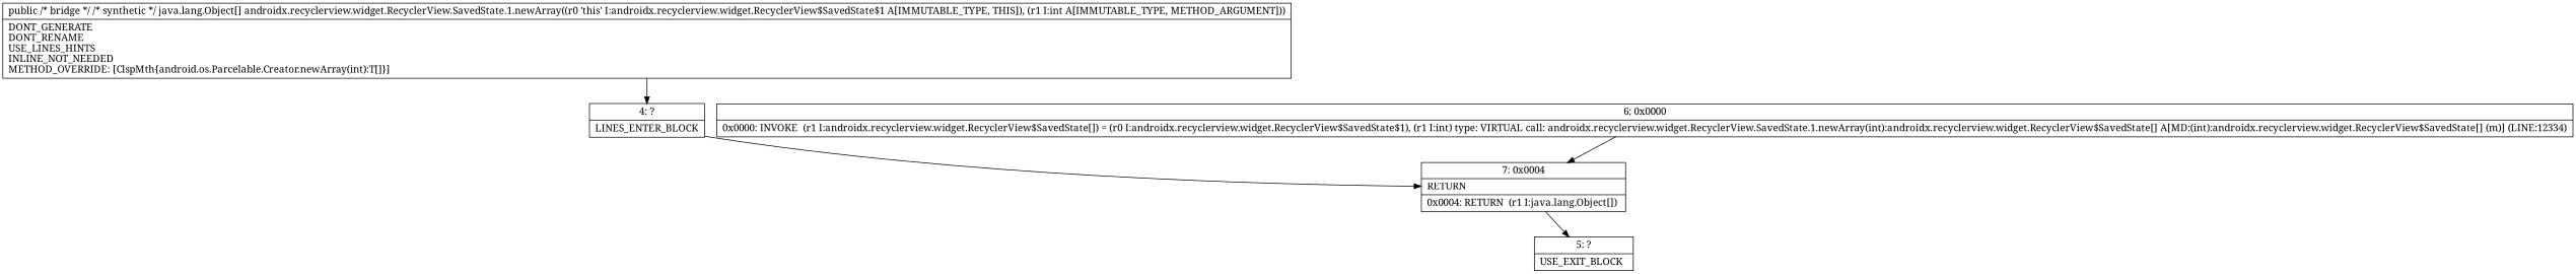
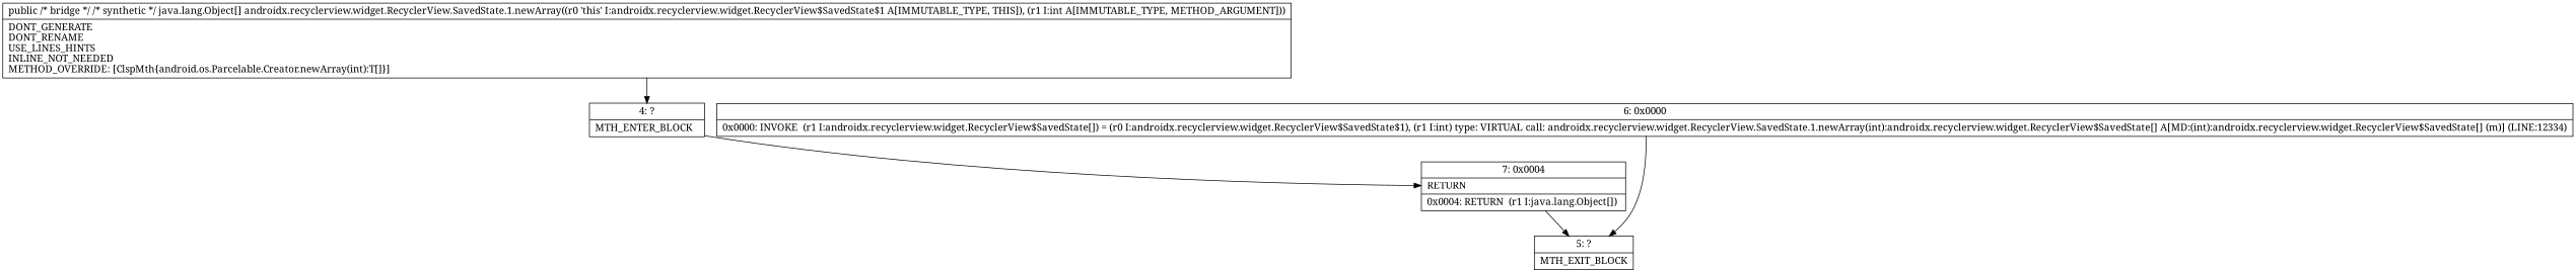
  digraph {
    fontname="Noto Serif"
    node [fontname="Noto Serif" shape=record]
    edge [fontname="Noto Serif"]
-   n1 [label="{4\:\ ?|LINES_ENTER_BLOCK\l}"]
+   n1 [label="{4\:\ ?|MTH_ENTER_BLOCK\l}"]
    n2 [label="{7\:\ 0x0004|RETURN\l|0x0004: RETURN  (r1 I:java.lang.Object[]) \l}"]
    n3 [label="{6\:\ 0x0000|0x0000: INVOKE  (r1 I:androidx.recyclerview.widget.RecyclerView$SavedState[]) = (r0 I:androidx.recyclerview.widget.RecyclerView$SavedState$1), (r1 I:int) type: VIRTUAL call: androidx.recyclerview.widget.RecyclerView.SavedState.1.newArray(int):androidx.recyclerview.widget.RecyclerView$SavedState[] A[MD:(int):androidx.recyclerview.widget.RecyclerView$SavedState[] (m)] (LINE:12334)\l}"]
-   n4 [label="{5\:\ ?|USE_EXIT_BLOCK\l}"]
+   n4 [label="{5\:\ ?|MTH_EXIT_BLOCK\l}"]
    n5 [label="{public \/* bridge *\/ \/* synthetic *\/ java.lang.Object[] androidx.recyclerview.widget.RecyclerView.SavedState.1.newArray((r0 'this' I:androidx.recyclerview.widget.RecyclerView$SavedState$1 A[IMMUTABLE_TYPE, THIS]), (r1 I:int A[IMMUTABLE_TYPE, METHOD_ARGUMENT]))  | DONT_GENERATE\lDONT_RENAME\lUSE_LINES_HINTS\lINLINE_NOT_NEEDED\lMETHOD_OVERRIDE: [ClspMth\{android.os.Parcelable.Creator.newArray(int):T[]\}]\l}"]
    n1 -> n2
    n2 -> n4
-   n3 -> n2
+   n3 -> n4
    n5 -> n1
  }
